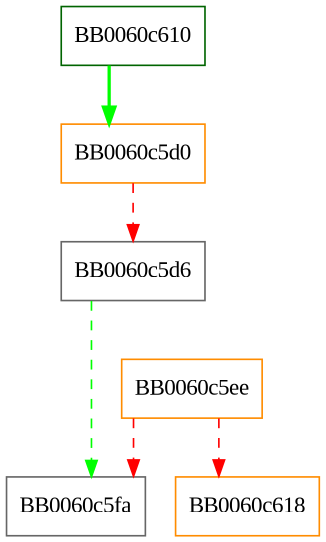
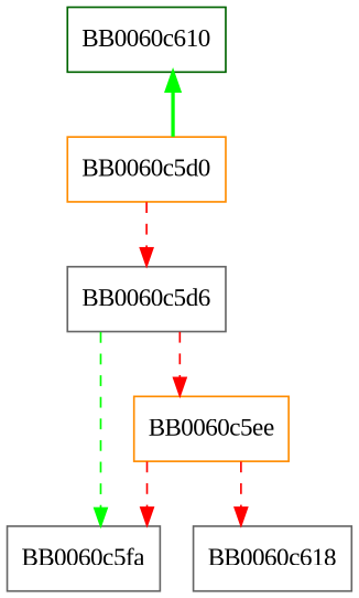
  digraph {
    fontname="Liberation Serif"
    splines=ortho
    node [color=darkorange fontname="Liberation Serif" shape=box]
    edge [color=red fontname="Liberation Serif" style=dashed]
    BB0060c610 [color=darkgreen]
    BB0060c5d0
    BB0060c5d6 [color=gray40]
    BB0060c5fa [color=gray40]
    BB0060c5ee
-   BB0060c618
-   BB0060c610 -> BB0060c5d0 [color=green style=bold]
+   BB0060c618 [color=gray40]
+   BB0060c5d0 -> BB0060c610 [color=green style=bold]
    BB0060c5d0 -> BB0060c5d6
    BB0060c5d6 -> BB0060c5fa [color=green]
+   BB0060c5d6 -> BB0060c5ee
    BB0060c5ee -> BB0060c5fa
    BB0060c5ee -> BB0060c618
  }
